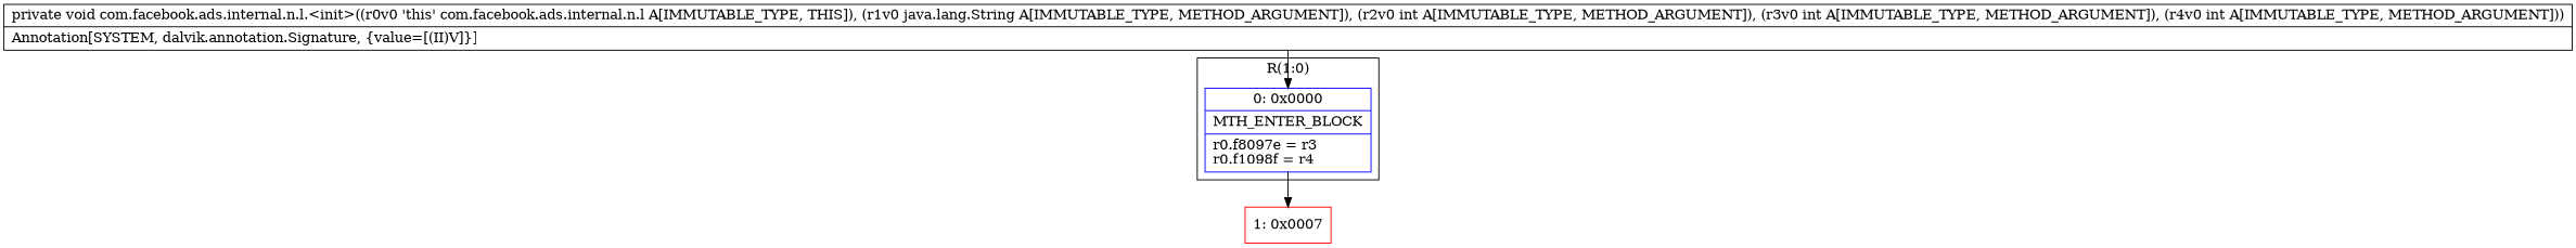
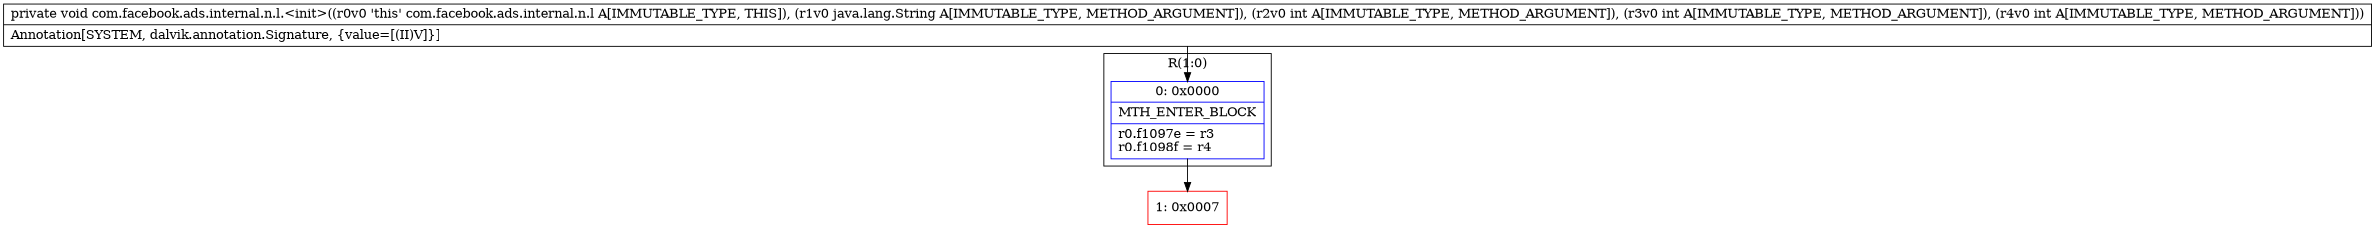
  digraph {
    node [shape=record]
-   n1 [color=blue label="{0\:\ 0x0000|MTH_ENTER_BLOCK\l|r0.f8097e = r3\lr0.f1098f = r4\l}"]
+   n1 [color=blue label="{0\:\ 0x0000|MTH_ENTER_BLOCK\l|r0.f1097e = r3\lr0.f1098f = r4\l}"]
    n2 [color=red label="{1\:\ 0x0007}"]
    n3 [label="{private void com.facebook.ads.internal.n.l.\<init\>((r0v0 'this' com.facebook.ads.internal.n.l A[IMMUTABLE_TYPE, THIS]), (r1v0 java.lang.String A[IMMUTABLE_TYPE, METHOD_ARGUMENT]), (r2v0 int A[IMMUTABLE_TYPE, METHOD_ARGUMENT]), (r3v0 int A[IMMUTABLE_TYPE, METHOD_ARGUMENT]), (r4v0 int A[IMMUTABLE_TYPE, METHOD_ARGUMENT]))  | Annotation[SYSTEM, dalvik.annotation.Signature, \{value=[(II)V]\}]\l}"]
    subgraph cluster_1 {
      label="R(1:0)"
      n1
    }
    n1 -> n2
    n3 -> n1
  }
